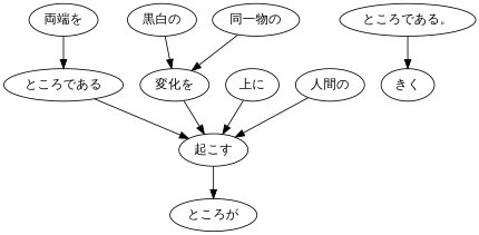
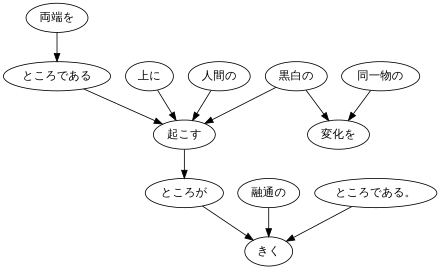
  digraph {
    n1 [label="両端を"]
    n2 [label="ところである"]
    n3 [label="起こす"]
    n4 [label="ところが"]
    n5 [label="黒白の"]
    n6 [label="変化を"]
    n7 [label="同一物の"]
    n8 [label="上に"]
    n9 [label="きく"]
    n10 [label="人間の"]
+   n11 [label="融通の"]
    n12 [label="ところである。"]
    n1 -> n2
    n2 -> n3
    n3 -> n4
+   n4 -> n9
    n5 -> n6
-   n6 -> n3
+   n5 -> n3
    n7 -> n6
    n8 -> n3
    n10 -> n3
+   n11 -> n9
    n12 -> n9
  }
